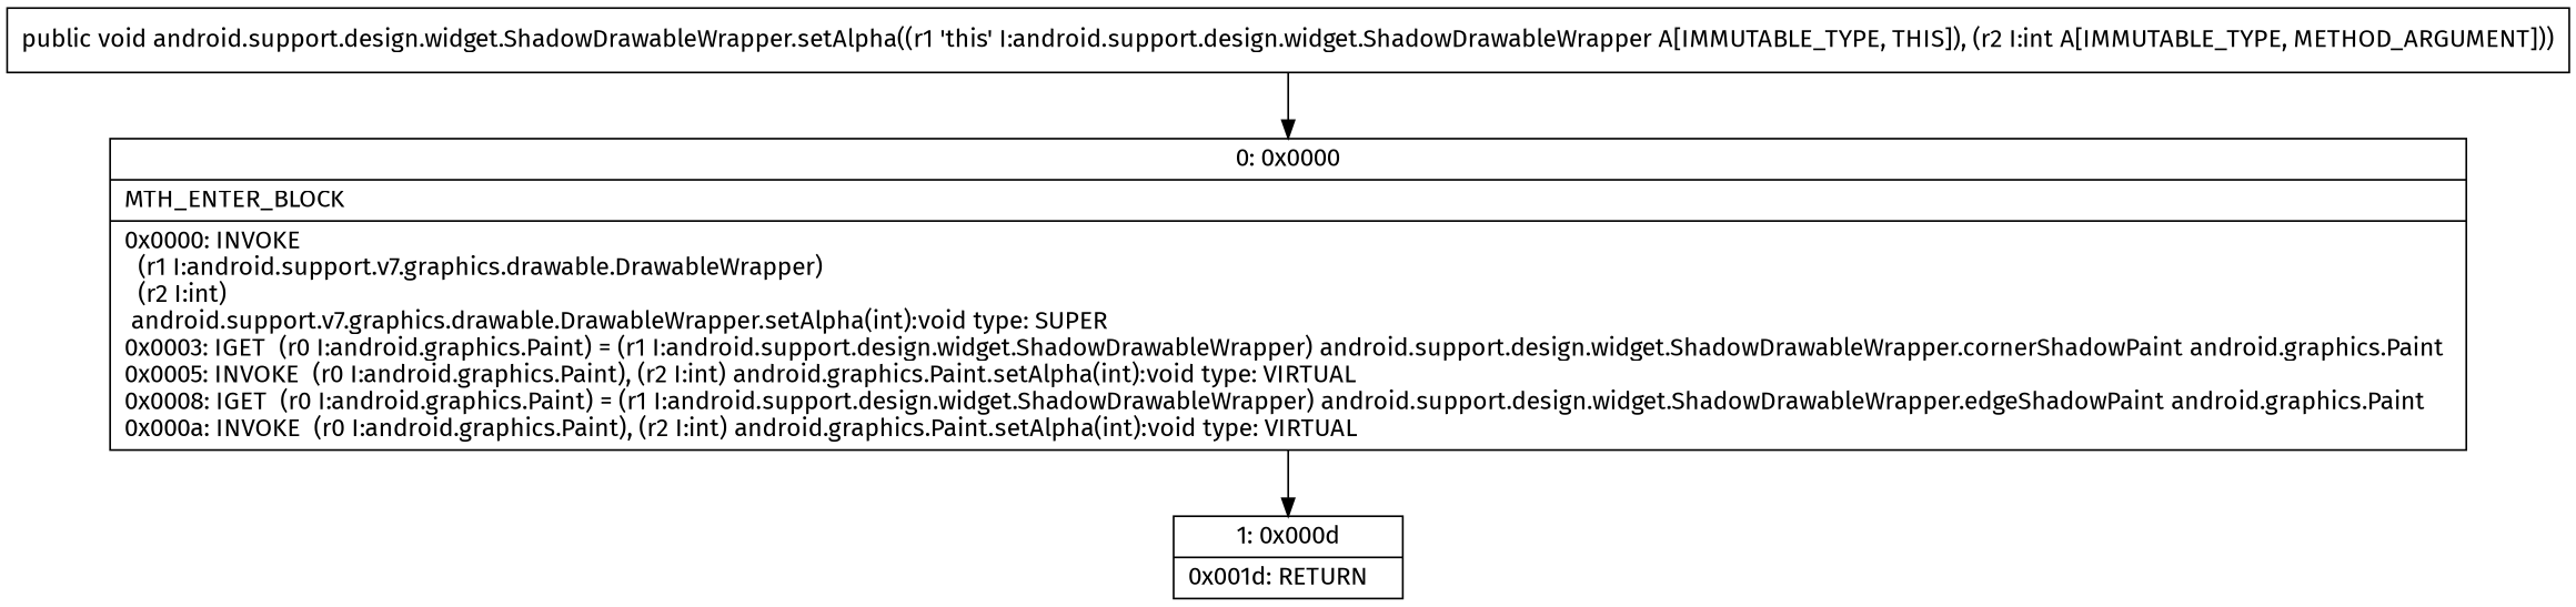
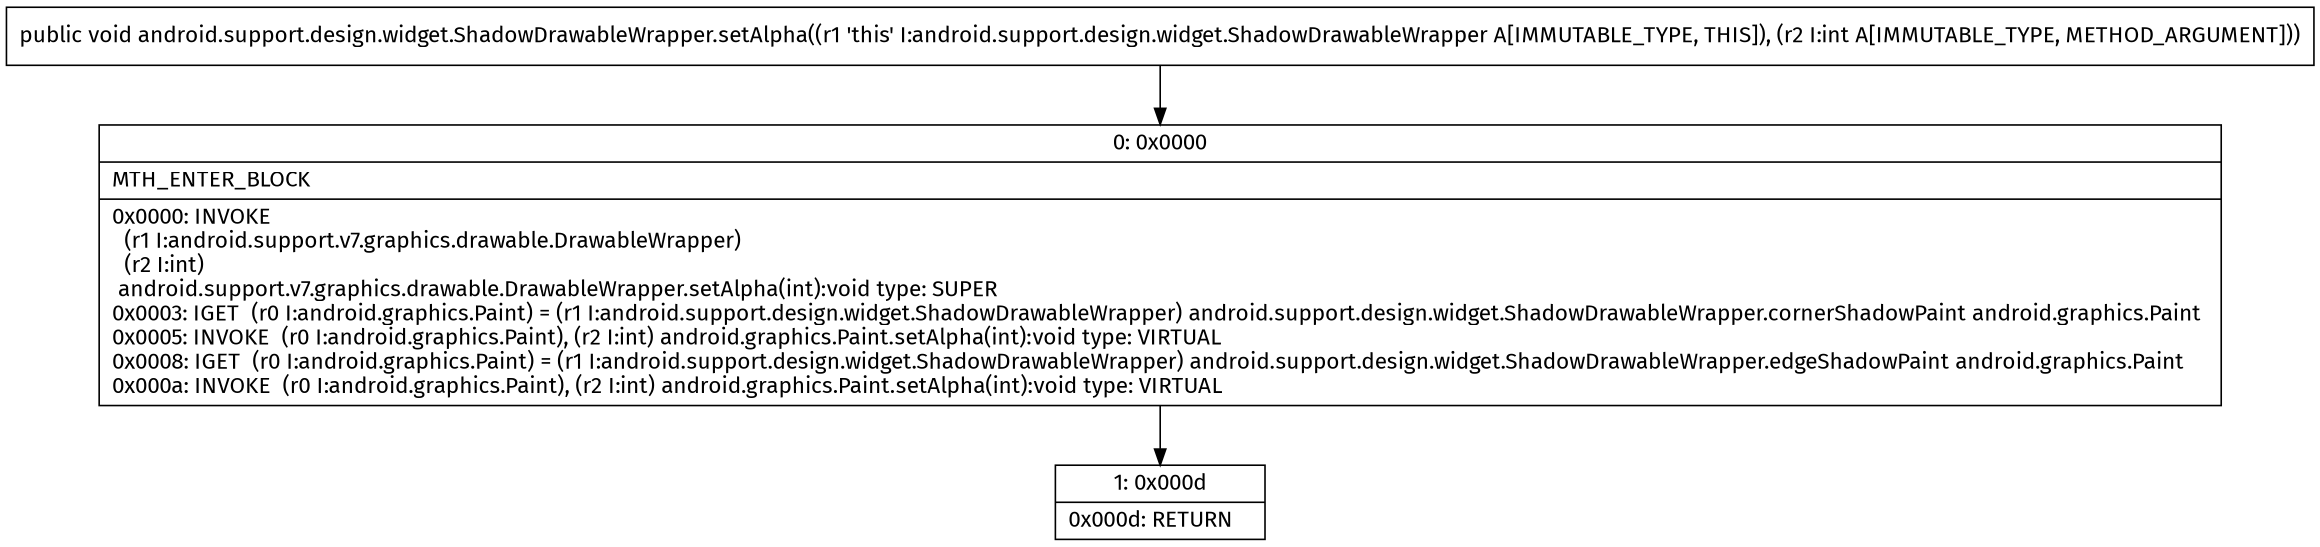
  digraph {
    fontname="Fira Sans"
    node [shape=record fontname="Fira Sans"]
    edge [fontname="Fira Sans"]
    n1 [label="{0\:\ 0x0000|MTH_ENTER_BLOCK\l|0x0000: INVOKE  \l  (r1 I:android.support.v7.graphics.drawable.DrawableWrapper)\l  (r2 I:int)\l android.support.v7.graphics.drawable.DrawableWrapper.setAlpha(int):void type: SUPER \l0x0003: IGET  (r0 I:android.graphics.Paint) = (r1 I:android.support.design.widget.ShadowDrawableWrapper) android.support.design.widget.ShadowDrawableWrapper.cornerShadowPaint android.graphics.Paint \l0x0005: INVOKE  (r0 I:android.graphics.Paint), (r2 I:int) android.graphics.Paint.setAlpha(int):void type: VIRTUAL \l0x0008: IGET  (r0 I:android.graphics.Paint) = (r1 I:android.support.design.widget.ShadowDrawableWrapper) android.support.design.widget.ShadowDrawableWrapper.edgeShadowPaint android.graphics.Paint \l0x000a: INVOKE  (r0 I:android.graphics.Paint), (r2 I:int) android.graphics.Paint.setAlpha(int):void type: VIRTUAL \l}"]
-   n2 [label="{1\:\ 0x000d|0x001d: RETURN   \l}"]
+   n2 [label="{1\:\ 0x000d|0x000d: RETURN   \l}"]
    n3 [label="{public void android.support.design.widget.ShadowDrawableWrapper.setAlpha((r1 'this' I:android.support.design.widget.ShadowDrawableWrapper A[IMMUTABLE_TYPE, THIS]), (r2 I:int A[IMMUTABLE_TYPE, METHOD_ARGUMENT])) }"]
    n1 -> n2
    n3 -> n1
  }
